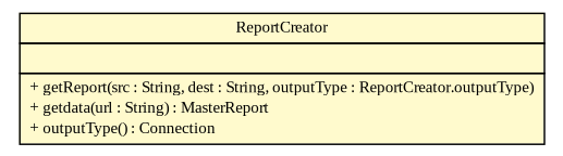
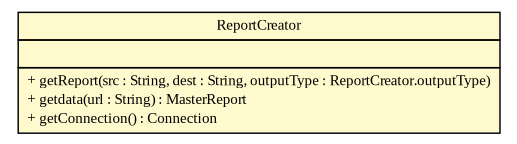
  digraph {
    nodesep=0.25
    rankdir=LR
    ranksep=0.5
    fontname="Liberation Serif"
-   n1 [fontcolor=black fontname="Liberation Serif" fontsize=10.0 label=<<table title="com.inn.headstartdemo.report.ReportCreator" border="0" cellborder="1" cellspacing="0" cellpadding="2" port="p" bgcolor="lemonChiffon" href="./ReportCreator.html"> 		<tr><td><table border="0" cellspacing="0" cellpadding="1"> <tr><td align="center" balign="center"> ReportCreator </td></tr> 		</table></td></tr> 		<tr><td><table border="0" cellspacing="0" cellpadding="1"> <tr><td align="left" balign="left">  </td></tr> 		</table></td></tr> 		<tr><td><table border="0" cellspacing="0" cellpadding="1"> <tr><td align="left" balign="left"> + getReport(src : String, dest : String, outputType : ReportCreator.outputType) </td></tr> <tr><td align="left" balign="left"> + getdata(url : String) : MasterReport </td></tr> <tr><td align="left" balign="left"> + outputType() : Connection </td></tr> 		</table></td></tr> 		</table>> shape=plaintext]
+   n1 [fontcolor=black fontname="Liberation Serif" fontsize=10.0 label=<<table title="com.inn.headstartdemo.report.ReportCreator" border="0" cellborder="1" cellspacing="0" cellpadding="2" port="p" bgcolor="lemonChiffon" href="./ReportCreator.html"> 		<tr><td><table border="0" cellspacing="0" cellpadding="1"> <tr><td align="center" balign="center"> ReportCreator </td></tr> 		</table></td></tr> 		<tr><td><table border="0" cellspacing="0" cellpadding="1"> <tr><td align="left" balign="left">  </td></tr> 		</table></td></tr> 		<tr><td><table border="0" cellspacing="0" cellpadding="1"> <tr><td align="left" balign="left"> + getReport(src : String, dest : String, outputType : ReportCreator.outputType) </td></tr> <tr><td align="left" balign="left"> + getdata(url : String) : MasterReport </td></tr> <tr><td align="left" balign="left"> + getConnection() : Connection </td></tr> 		</table></td></tr> 		</table>> shape=plaintext]
  }
